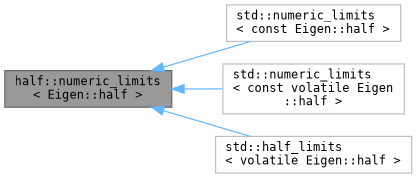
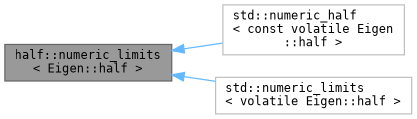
  digraph {
    fontname="DejaVu Sans Mono"
    rankdir=LR
    node [color=grey75 fillcolor=white fontname="DejaVu Sans Mono" fontsize=10 shape=box style=filled]
    edge [color=steelblue1 dir=back fontname="DejaVu Sans Mono" fontsize=10 labelfontname=Helvetica labelfontsize=10 style=solid]
    n1 [color=gray40 fillcolor=grey60 fontcolor=black height=0.2 label="half::numeric_limits\l\< Eigen::half \>" width=0.4]
-   n2 [height=0.2 label="std::numeric_limits\l\< const Eigen::half \>" width=0.4]
-   n3 [height=0.2 label="std::numeric_limits\l\< const volatile Eigen\l::half \>" width=0.4]
-   n4 [height=0.2 label="std::half_limits\l\< volatile Eigen::half \>" width=0.4]
-   n1 -> n2
+   n3 [height=0.2 label="std::numeric_half\l\< const volatile Eigen\l::half \>" width=0.4]
+   n4 [height=0.2 label="std::numeric_limits\l\< volatile Eigen::half \>" width=0.4]
    n1 -> n3
    n1 -> n4
  }
